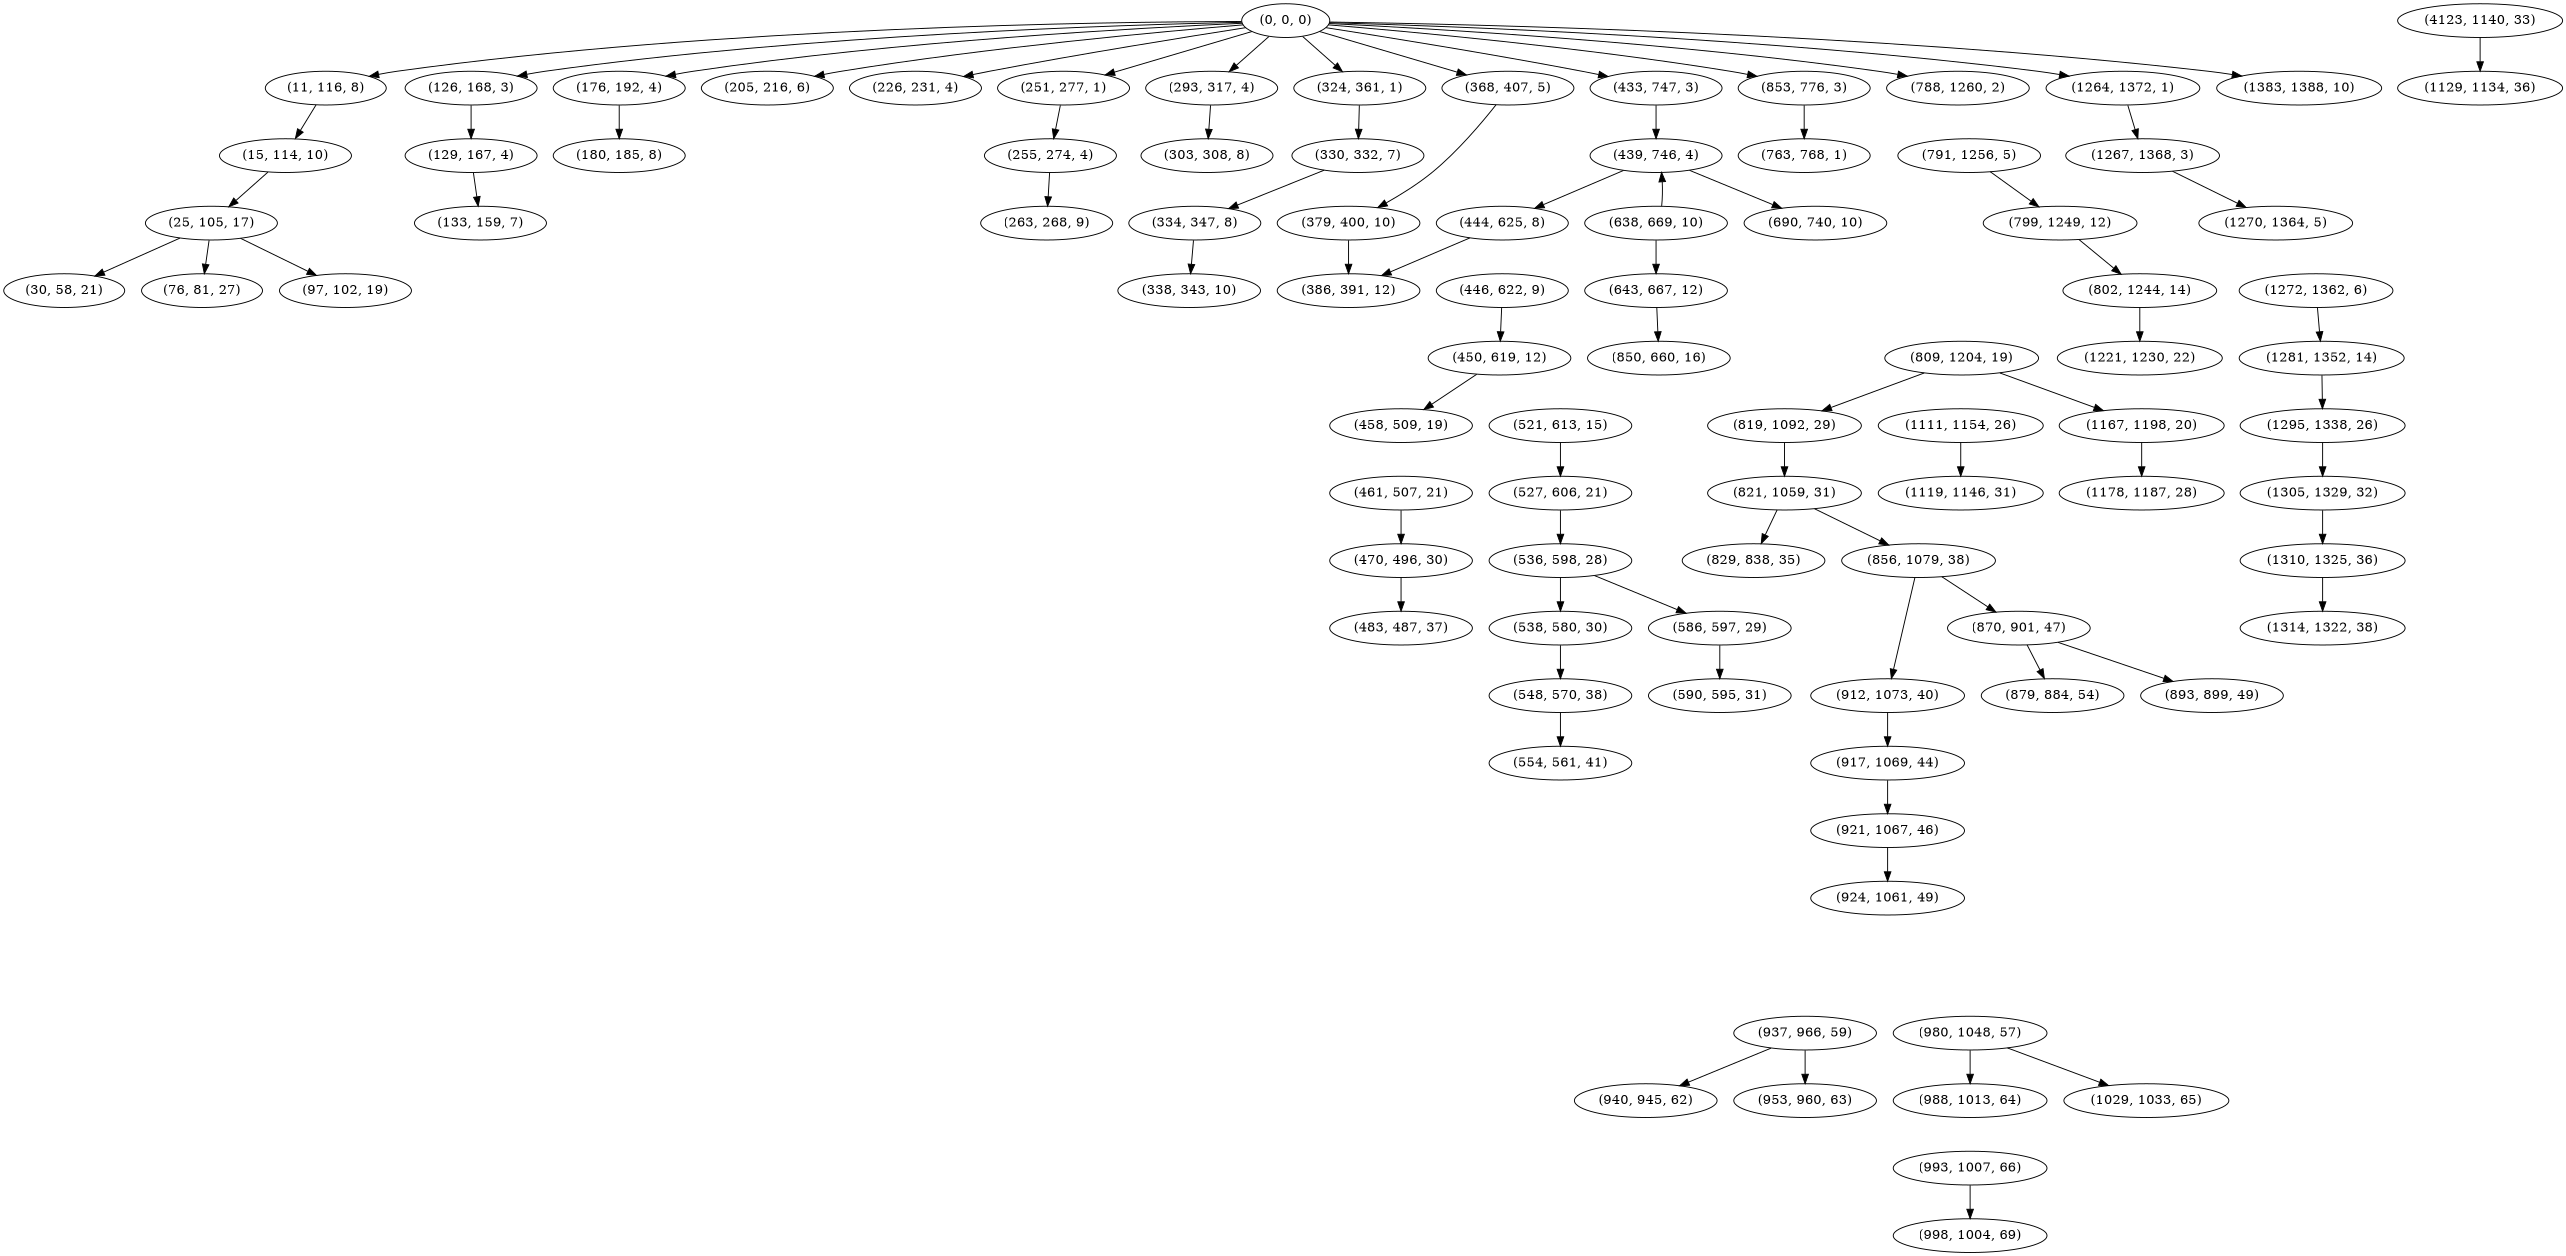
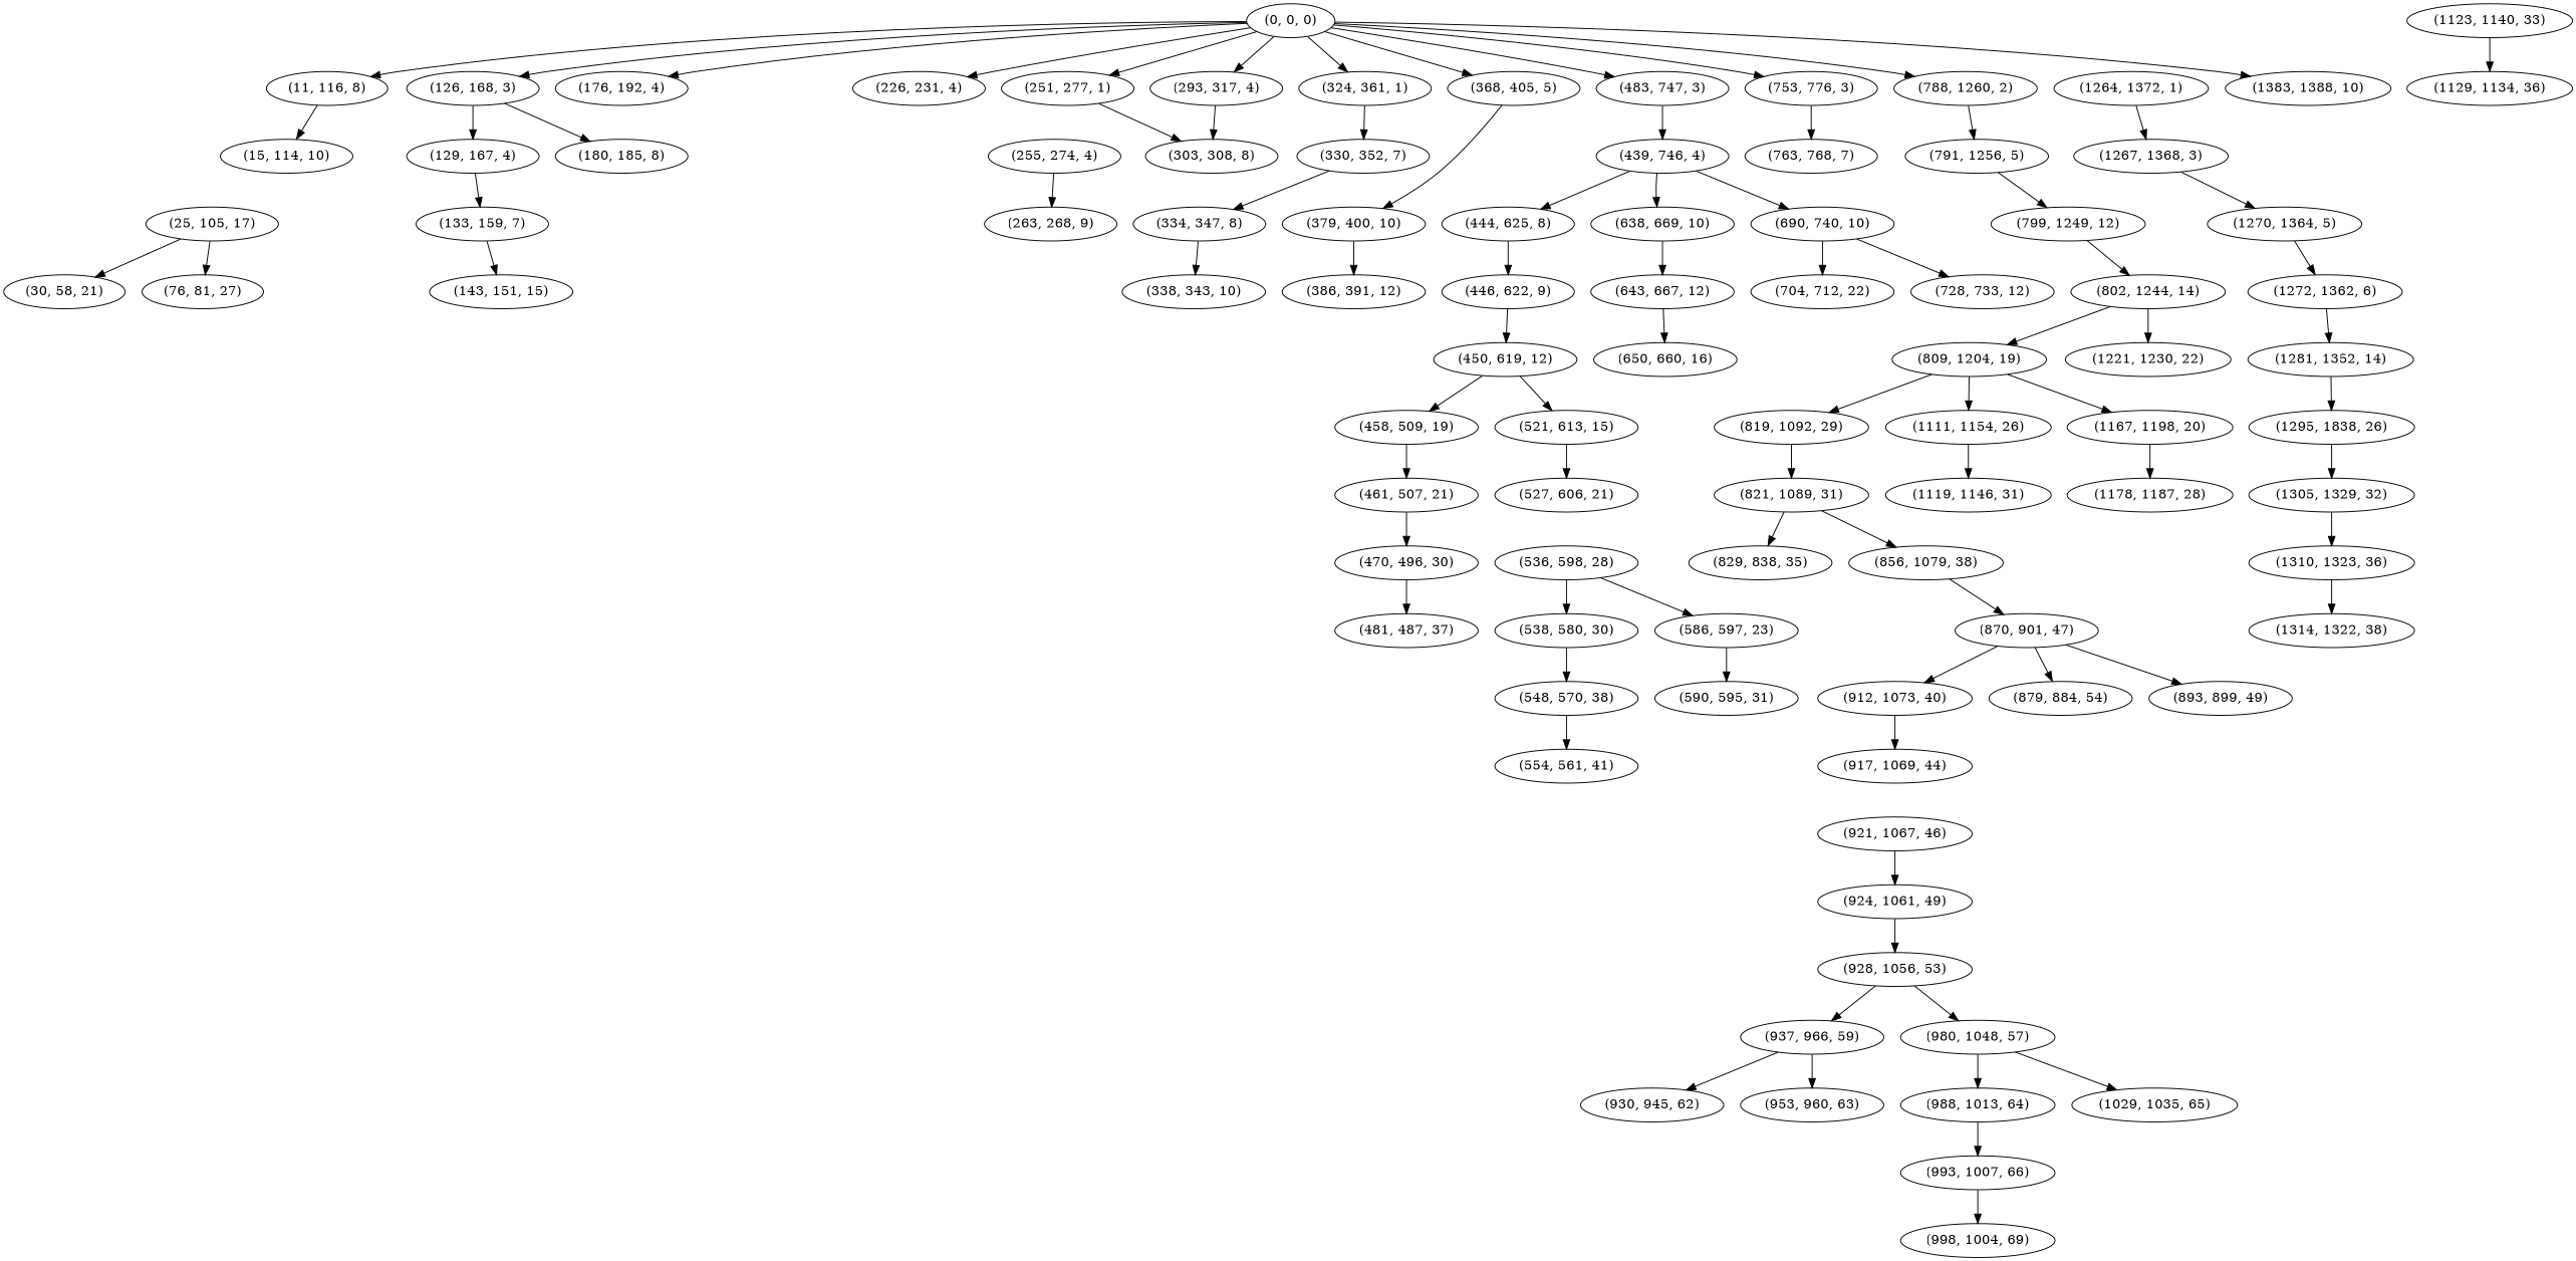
  digraph {
    "(0, 0, 0)"
    "(11, 116, 8)"
    "(126, 168, 3)"
    "(176, 192, 4)"
-   "(205, 216, 6)"
    "(226, 231, 4)"
    "(251, 277, 1)"
    "(293, 317, 4)"
    "(324, 361, 1)"
-   "(368, 405, 5)" [label="(368, 407, 5)"]
-   "(433, 747, 3)"
-   "(753, 776, 3)" [label="(853, 776, 3)"]
+   "(368, 405, 5)"
+   "(433, 747, 3)" [label="(483, 747, 3)"]
+   "(753, 776, 3)"
    "(788, 1260, 2)"
    "(1264, 1372, 1)"
    "(1383, 1388, 10)"
    "(15, 114, 10)"
    "(129, 167, 4)"
    "(180, 185, 8)"
    "(255, 274, 4)"
    "(303, 308, 8)"
-   "(330, 352, 7)" [label="(330, 332, 7)"]
+   "(330, 352, 7)"
    "(379, 400, 10)"
    "(439, 746, 4)"
-   "(763, 768, 7)" [label="(763, 768, 1)"]
+   "(763, 768, 7)"
    "(791, 1256, 5)"
    "(1267, 1368, 3)"
    "(25, 105, 17)"
    "(30, 58, 21)"
    "(76, 81, 27)"
-   "(97, 102, 19)"
    "(133, 159, 7)"
+   "(143, 151, 15)"
    "(263, 268, 9)"
    "(334, 347, 8)"
    "(338, 343, 10)"
    "(386, 391, 12)"
    "(444, 625, 8)"
    "(638, 669, 10)"
    "(690, 740, 10)"
    "(446, 622, 9)"
    "(643, 667, 12)"
+   "(704, 712, 22)"
+   "(728, 733, 12)"
    "(450, 619, 12)"
    "(458, 509, 19)"
    "(521, 613, 15)"
    "(461, 507, 21)"
    "(527, 606, 21)"
    "(470, 496, 30)"
-   "(481, 487, 37)" [label="(483, 487, 37)"]
+   "(481, 487, 37)"
    "(536, 598, 28)"
    "(538, 580, 30)"
-   "(586, 597, 29)"
+   "(586, 597, 29)" [label="(586, 597, 23)"]
    "(548, 570, 38)"
    "(590, 595, 31)"
    "(554, 561, 41)"
-   "(650, 660, 16)" [label="(850, 660, 16)"]
+   "(650, 660, 16)"
    "(799, 1249, 12)"
    "(802, 1244, 14)"
    "(809, 1204, 19)"
    "(1221, 1230, 22)"
    "(819, 1092, 29)"
    "(1111, 1154, 26)"
    "(1167, 1198, 20)"
-   "(821, 1089, 31)" [label="(821, 1059, 31)"]
+   "(821, 1089, 31)"
    "(1119, 1146, 31)"
    "(1178, 1187, 28)"
    "(829, 838, 35)"
    "(856, 1079, 38)"
    "(870, 901, 47)"
    "(912, 1073, 40)"
    "(879, 884, 54)"
    "(893, 899, 49)"
    "(917, 1069, 44)"
    "(921, 1067, 46)"
    "(924, 1061, 49)"
+   "(928, 1056, 53)"
    "(937, 966, 59)"
    "(980, 1048, 57)"
-   "(940, 945, 62)"
+   "(940, 945, 62)" [label="(930, 945, 62)"]
    "(953, 960, 63)"
    "(988, 1013, 64)"
-   "(1029, 1035, 65)" [label="(1029, 1033, 65)"]
+   "(1029, 1035, 65)"
    "(993, 1007, 66)"
    "(998, 1004, 69)"
-   "(1123, 1140, 33)" [label="(4123, 1140, 33)"]
+   "(1123, 1140, 33)"
    "(1129, 1134, 36)"
    "(1270, 1364, 5)"
    "(1272, 1362, 6)"
    "(1281, 1352, 14)"
-   "(1295, 1338, 26)"
+   "(1295, 1338, 26)" [label="(1295, 1838, 26)"]
    "(1305, 1329, 32)"
-   "(1310, 1325, 36)"
+   "(1310, 1325, 36)" [label="(1310, 1323, 36)"]
    "(1314, 1322, 38)"
    "(0, 0, 0)" -> "(11, 116, 8)"
    "(0, 0, 0)" -> "(126, 168, 3)"
    "(0, 0, 0)" -> "(176, 192, 4)"
-   "(0, 0, 0)" -> "(205, 216, 6)"
    "(0, 0, 0)" -> "(226, 231, 4)"
    "(0, 0, 0)" -> "(251, 277, 1)"
    "(0, 0, 0)" -> "(293, 317, 4)"
    "(0, 0, 0)" -> "(324, 361, 1)"
    "(0, 0, 0)" -> "(368, 405, 5)"
    "(0, 0, 0)" -> "(433, 747, 3)"
    "(0, 0, 0)" -> "(753, 776, 3)"
    "(0, 0, 0)" -> "(788, 1260, 2)"
-   "(0, 0, 0)" -> "(1264, 1372, 1)"
    "(0, 0, 0)" -> "(1383, 1388, 10)"
    "(11, 116, 8)" -> "(15, 114, 10)"
    "(126, 168, 3)" -> "(129, 167, 4)"
-   "(176, 192, 4)" -> "(180, 185, 8)"
-   "(251, 277, 1)" -> "(255, 274, 4)"
+   "(126, 168, 3)" -> "(180, 185, 8)"
+   "(251, 277, 1)" -> "(303, 308, 8)"
    "(293, 317, 4)" -> "(303, 308, 8)"
    "(324, 361, 1)" -> "(330, 352, 7)"
    "(368, 405, 5)" -> "(379, 400, 10)"
    "(433, 747, 3)" -> "(439, 746, 4)"
    "(753, 776, 3)" -> "(763, 768, 7)"
+   "(788, 1260, 2)" -> "(791, 1256, 5)"
    "(1264, 1372, 1)" -> "(1267, 1368, 3)"
-   "(15, 114, 10)" -> "(25, 105, 17)"
    "(129, 167, 4)" -> "(133, 159, 7)"
    "(255, 274, 4)" -> "(263, 268, 9)"
    "(330, 352, 7)" -> "(334, 347, 8)"
    "(379, 400, 10)" -> "(386, 391, 12)"
    "(439, 746, 4)" -> "(444, 625, 8)"
-   "(638, 669, 10)" -> "(439, 746, 4)"
+   "(439, 746, 4)" -> "(638, 669, 10)"
    "(439, 746, 4)" -> "(690, 740, 10)"
    "(791, 1256, 5)" -> "(799, 1249, 12)"
    "(1267, 1368, 3)" -> "(1270, 1364, 5)"
    "(25, 105, 17)" -> "(30, 58, 21)"
    "(25, 105, 17)" -> "(76, 81, 27)"
-   "(25, 105, 17)" -> "(97, 102, 19)"
+   "(133, 159, 7)" -> "(143, 151, 15)"
    "(334, 347, 8)" -> "(338, 343, 10)"
-   "(444, 625, 8)" -> "(386, 391, 12)"
+   "(444, 625, 8)" -> "(446, 622, 9)"
    "(638, 669, 10)" -> "(643, 667, 12)"
+   "(690, 740, 10)" -> "(704, 712, 22)"
+   "(690, 740, 10)" -> "(728, 733, 12)"
    "(446, 622, 9)" -> "(450, 619, 12)"
    "(643, 667, 12)" -> "(650, 660, 16)"
    "(450, 619, 12)" -> "(458, 509, 19)"
+   "(450, 619, 12)" -> "(521, 613, 15)"
+   "(458, 509, 19)" -> "(461, 507, 21)"
    "(521, 613, 15)" -> "(527, 606, 21)"
    "(461, 507, 21)" -> "(470, 496, 30)"
-   "(527, 606, 21)" -> "(536, 598, 28)"
    "(470, 496, 30)" -> "(481, 487, 37)"
    "(536, 598, 28)" -> "(538, 580, 30)"
    "(536, 598, 28)" -> "(586, 597, 29)"
    "(538, 580, 30)" -> "(548, 570, 38)"
    "(586, 597, 29)" -> "(590, 595, 31)"
    "(548, 570, 38)" -> "(554, 561, 41)"
    "(799, 1249, 12)" -> "(802, 1244, 14)"
+   "(802, 1244, 14)" -> "(809, 1204, 19)"
    "(802, 1244, 14)" -> "(1221, 1230, 22)"
    "(809, 1204, 19)" -> "(819, 1092, 29)"
+   "(809, 1204, 19)" -> "(1111, 1154, 26)"
    "(809, 1204, 19)" -> "(1167, 1198, 20)"
    "(819, 1092, 29)" -> "(821, 1089, 31)"
    "(1111, 1154, 26)" -> "(1119, 1146, 31)"
    "(1167, 1198, 20)" -> "(1178, 1187, 28)"
    "(821, 1089, 31)" -> "(829, 838, 35)"
    "(821, 1089, 31)" -> "(856, 1079, 38)"
    "(856, 1079, 38)" -> "(870, 901, 47)"
-   "(856, 1079, 38)" -> "(912, 1073, 40)"
+   "(870, 901, 47)" -> "(912, 1073, 40)"
    "(870, 901, 47)" -> "(879, 884, 54)"
    "(870, 901, 47)" -> "(893, 899, 49)"
    "(912, 1073, 40)" -> "(917, 1069, 44)"
-   "(917, 1069, 44)" -> "(921, 1067, 46)"
    "(921, 1067, 46)" -> "(924, 1061, 49)"
+   "(924, 1061, 49)" -> "(928, 1056, 53)"
+   "(928, 1056, 53)" -> "(937, 966, 59)"
+   "(928, 1056, 53)" -> "(980, 1048, 57)"
    "(937, 966, 59)" -> "(940, 945, 62)"
    "(937, 966, 59)" -> "(953, 960, 63)"
    "(980, 1048, 57)" -> "(988, 1013, 64)"
    "(980, 1048, 57)" -> "(1029, 1035, 65)"
+   "(988, 1013, 64)" -> "(993, 1007, 66)"
    "(993, 1007, 66)" -> "(998, 1004, 69)"
    "(1123, 1140, 33)" -> "(1129, 1134, 36)"
+   "(1270, 1364, 5)" -> "(1272, 1362, 6)"
    "(1272, 1362, 6)" -> "(1281, 1352, 14)"
    "(1281, 1352, 14)" -> "(1295, 1338, 26)"
    "(1295, 1338, 26)" -> "(1305, 1329, 32)"
    "(1305, 1329, 32)" -> "(1310, 1325, 36)"
    "(1310, 1325, 36)" -> "(1314, 1322, 38)"
  }
